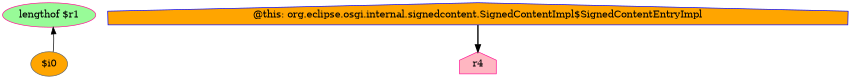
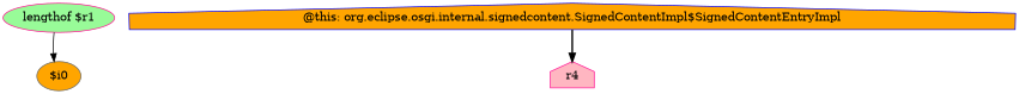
  digraph {
    node [color=deeppink fillcolor=orange shape=ellipse style=filled]
    n1 [fillcolor=palegreen label="lengthof $r1"]
    n2 [color=gray40 label="$i0"]
    n3 [color=blue label="@this: org.eclipse.osgi.internal.signedcontent.SignedContentImpl$SignedContentEntryImpl" shape=house]
    n4 [fillcolor=lightpink label=r4 shape=house]
-   n2 -> n1 [style=solid]
+   n1 -> n2 [style=solid]
    n3 -> n4 [style=bold]
  }
